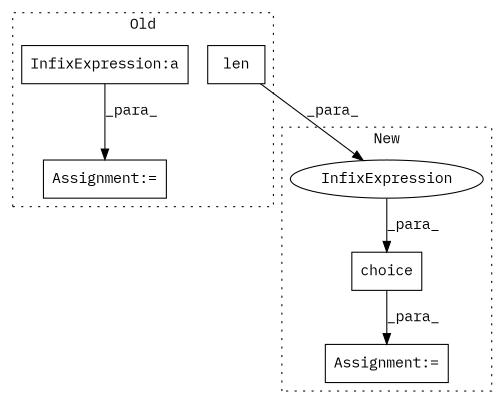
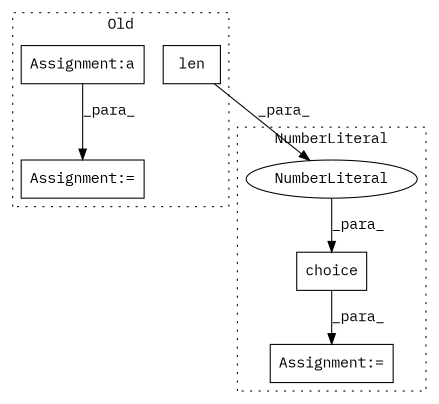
  digraph {
    fontname="IBM Plex Mono"
    node [a=32 fontname="IBM Plex Mono" l=1 shape=box]
    edge [fontname="IBM Plex Mono"]
    n1 [l="4,1" label=len s="1939,1949"]
-   n2 [a=27 l=3 label="InfixExpression:a" s=1936]
+   n2 [a=27 l=3 label="Assignment:a" s=1936]
    n3 [a=7 label="Assignment:=" s=1891]
    n4 [l="7,1" label=choice s="2481,2515"]
-   n5 [a=34 label=InfixExpression s=2508 shape=ellipse]
+   n5 [a=34 label=NumberLiteral s=2508 shape=ellipse]
    n6 [a=7 label="Assignment:=" s=2467]
    subgraph cluster_1 {
      label=Old
      style=dotted
      n1
      n2
      n3
    }
    subgraph cluster_2 {
-     label=New
+     label=NumberLiteral
      style=dotted
      n4
      n5
      n6
    }
    n1 -> n5 [label=_para_]
    n2 -> n3 [label=_para_]
    n4 -> n6 [label=_para_]
    n5 -> n4 [label=_para_]
  }
